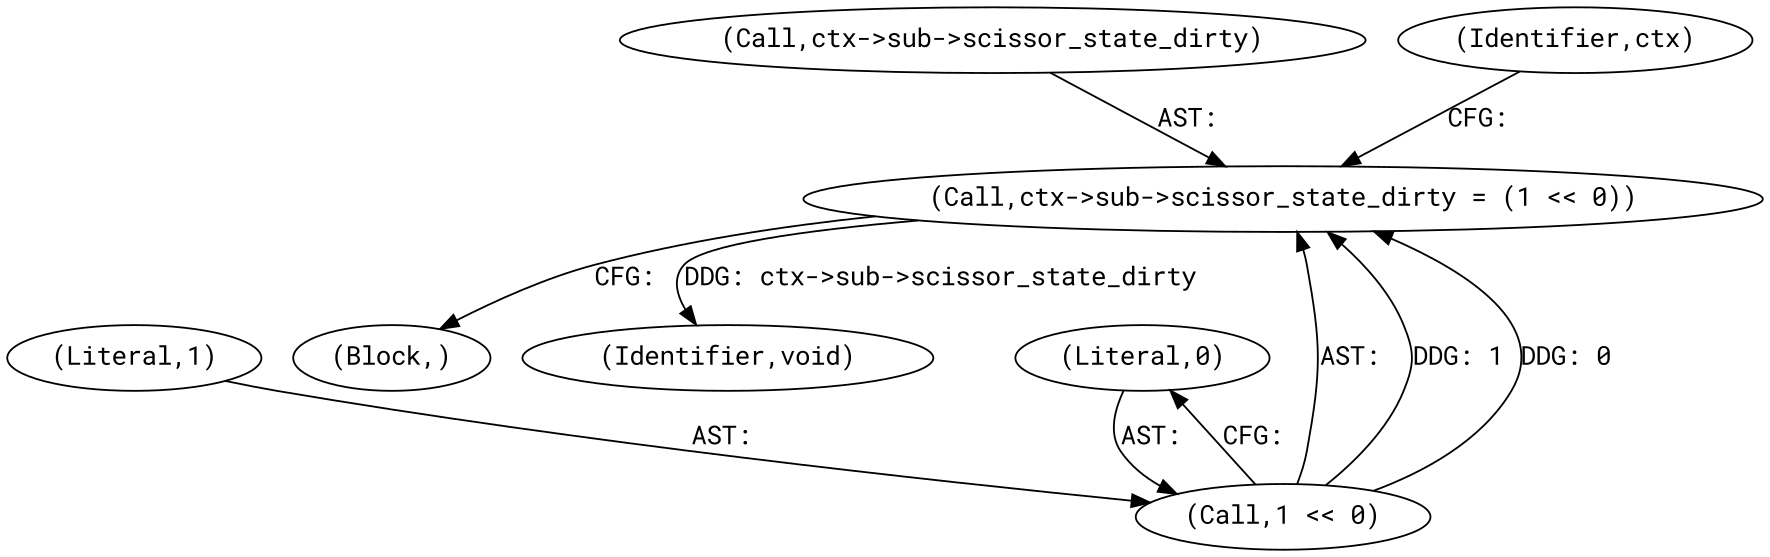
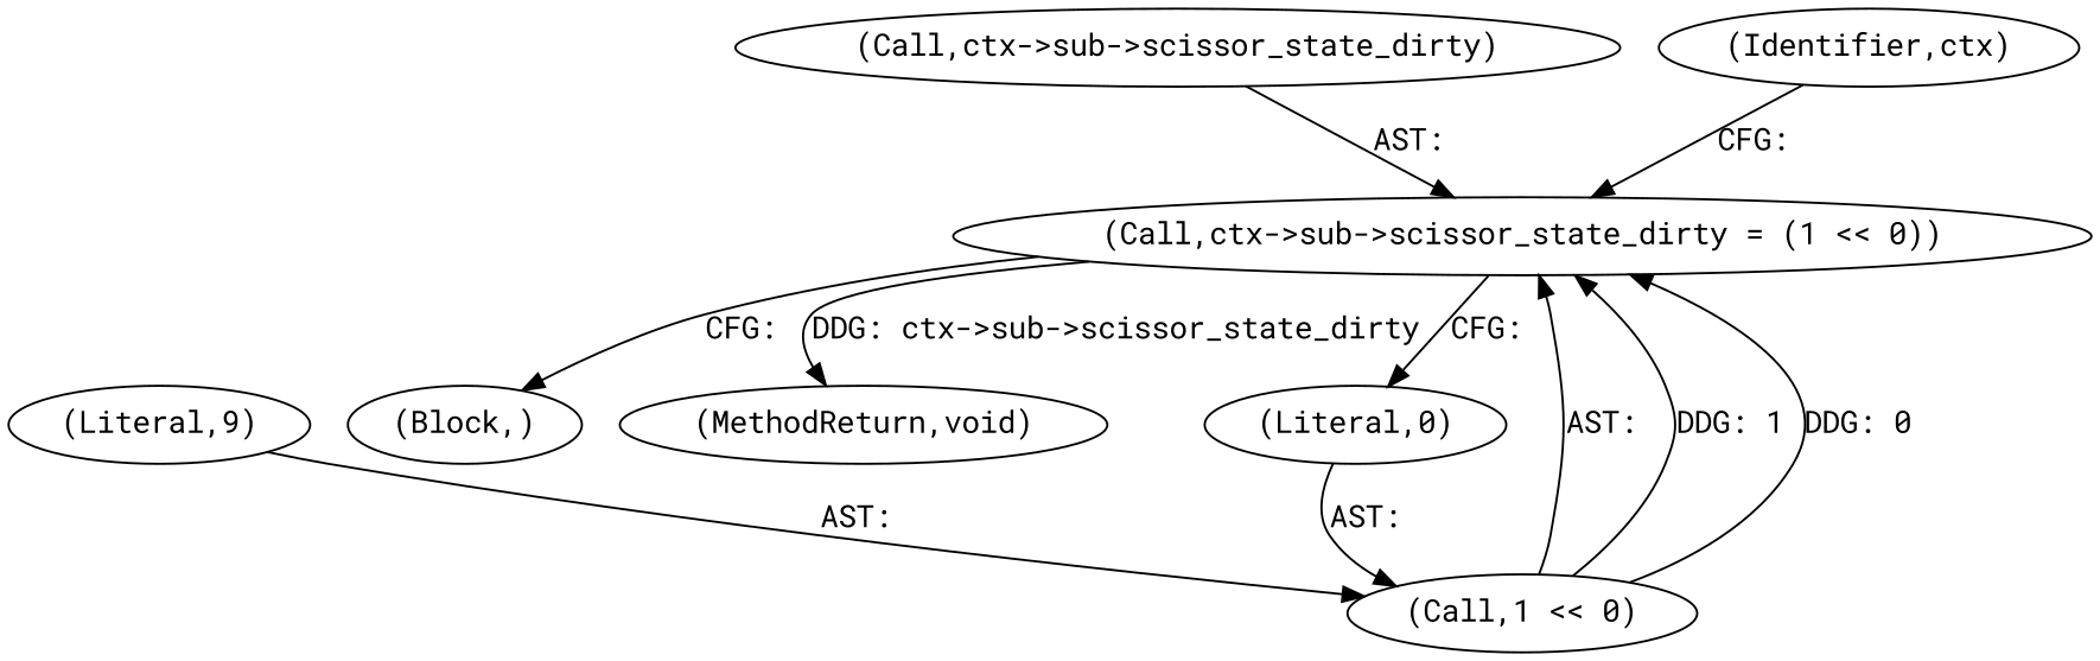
  digraph {
    fontname="Roboto Mono"
    node [fontname="Roboto Mono"]
    edge [fontname="Roboto Mono"]
    n1 [label="(Call,ctx->sub->scissor_state_dirty = (1 << 0))"]
    n2 [label="(Block,)"]
-   n3 [label="(Identifier,void)"]
+   n3 [label="(MethodReturn,void)"]
    n4 [label="(Call,1 << 0)"]
    n5 [label="(Literal,0)"]
-   n6 [label="(Literal,1)"]
+   n6 [label="(Literal,9)"]
    n7 [label="(Call,ctx->sub->scissor_state_dirty)"]
    n8 [label="(Identifier,ctx)"]
    n1 -> n2 [label="CFG: "]
    n1 -> n3 [label="DDG: ctx->sub->scissor_state_dirty"]
    n4 -> n1 [label="AST: "]
    n4 -> n1 [label="DDG: 1"]
    n4 -> n1 [label="DDG: 0"]
-   n4 -> n5 [label="CFG: "]
+   n1 -> n5 [label="CFG: "]
    n5 -> n4 [label="AST: "]
    n6 -> n4 [label="AST: "]
    n7 -> n1 [label="AST: "]
    n8 -> n1 [label="CFG: "]
  }
